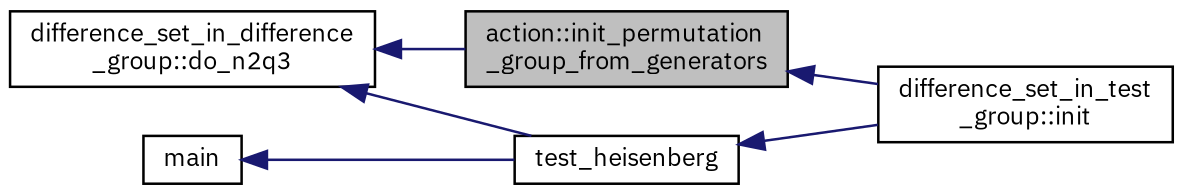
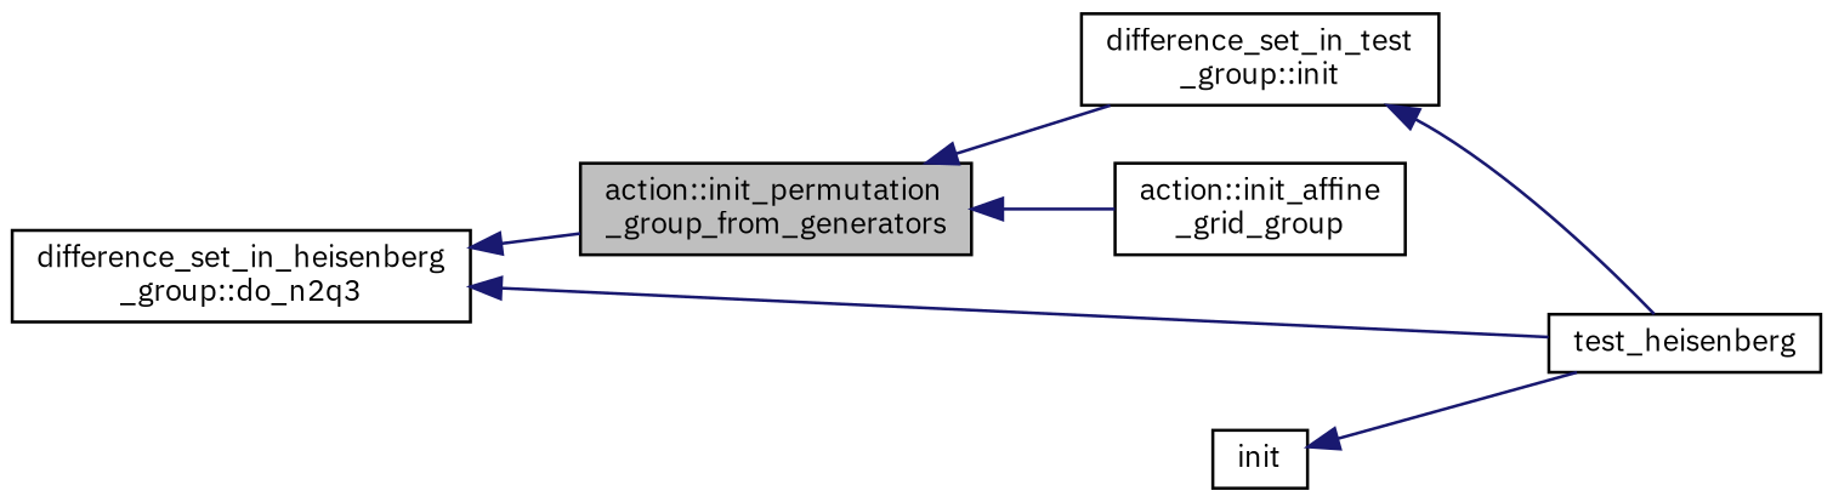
  digraph {
    fontname="IBM Plex Sans"
    rankdir=LR
    node [color=black fillcolor=white fontname="IBM Plex Sans" fontsize=10 shape=record style=filled]
    edge [color=midnightblue dir=back fontname="IBM Plex Sans" fontsize=10 labelfontname=Helvetica labelfontsize=10 style=solid]
    n1 [fillcolor=grey75 fontcolor=black height=0.2 label="action::init_permutation\l_group_from_generators" width=0.4]
    n2 [height=0.2 label="difference_set_in_test\l_group::init" width=0.4]
+   n3 [height=0.2 label="action::init_affine\l_grid_group" width=0.4]
    n4 [height=0.2 label=test_heisenberg width=0.4]
-   n5 [height=0.2 label="difference_set_in_difference\l_group::do_n2q3" width=0.4]
-   n6 [height=0.2 label=main width=0.4]
+   n5 [height=0.2 label="difference_set_in_heisenberg\l_group::do_n2q3" width=0.4]
+   n6 [height=0.2 label=init width=0.4]
    n1 -> n2
-   n4 -> n2
+   n1 -> n3
+   n2 -> n4
    n5 -> n1
    n5 -> n4
    n6 -> n4
  }
